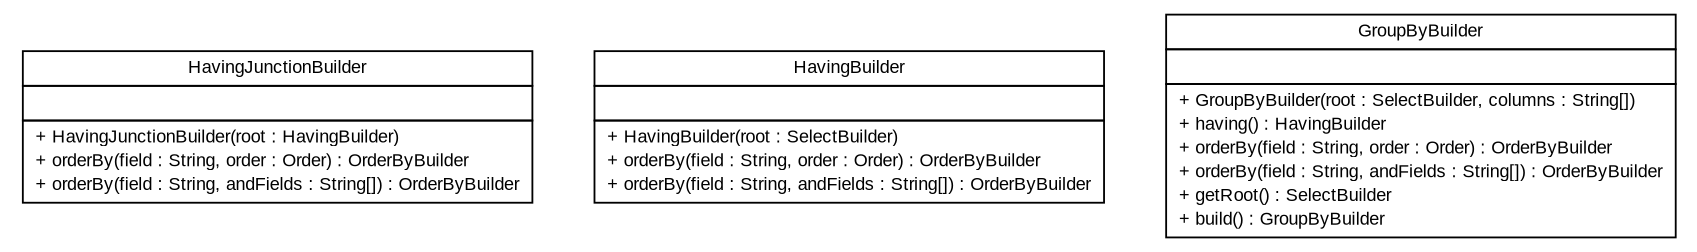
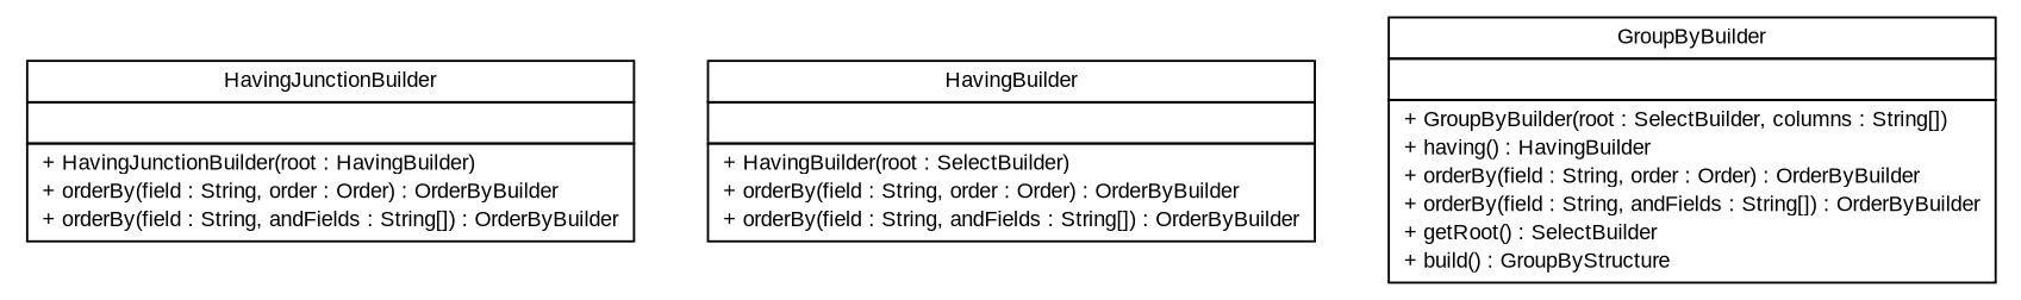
  digraph {
    nodesep=0.25
    ranksep=0.5
    node [fontcolor=black fontname=arial fontsize=10.0 shape=plaintext]
    n1 [label=<<table title="br.gov.to.sefaz.persistence.query.builder.sql.select.groupby.HavingJunctionBuilder" border="0" cellborder="1" cellspacing="0" cellpadding="2" port="p" href="./HavingJunctionBuilder.html"> 		<tr><td><table border="0" cellspacing="0" cellpadding="1"> <tr><td align="center" balign="center"> HavingJunctionBuilder </td></tr> 		</table></td></tr> 		<tr><td><table border="0" cellspacing="0" cellpadding="1"> <tr><td align="left" balign="left">  </td></tr> 		</table></td></tr> 		<tr><td><table border="0" cellspacing="0" cellpadding="1"> <tr><td align="left" balign="left"> + HavingJunctionBuilder(root : HavingBuilder) </td></tr> <tr><td align="left" balign="left"> + orderBy(field : String, order : Order) : OrderByBuilder </td></tr> <tr><td align="left" balign="left"> + orderBy(field : String, andFields : String[]) : OrderByBuilder </td></tr> 		</table></td></tr> 		</table>>]
    n2 [label=<<table title="br.gov.to.sefaz.persistence.query.builder.sql.select.groupby.HavingBuilder" border="0" cellborder="1" cellspacing="0" cellpadding="2" port="p" href="./HavingBuilder.html"> 		<tr><td><table border="0" cellspacing="0" cellpadding="1"> <tr><td align="center" balign="center"> HavingBuilder </td></tr> 		</table></td></tr> 		<tr><td><table border="0" cellspacing="0" cellpadding="1"> <tr><td align="left" balign="left">  </td></tr> 		</table></td></tr> 		<tr><td><table border="0" cellspacing="0" cellpadding="1"> <tr><td align="left" balign="left"> + HavingBuilder(root : SelectBuilder) </td></tr> <tr><td align="left" balign="left"> + orderBy(field : String, order : Order) : OrderByBuilder </td></tr> <tr><td align="left" balign="left"> + orderBy(field : String, andFields : String[]) : OrderByBuilder </td></tr> 		</table></td></tr> 		</table>>]
-   n3 [label=<<table title="br.gov.to.sefaz.persistence.query.builder.sql.select.groupby.GroupByBuilder" border="0" cellborder="1" cellspacing="0" cellpadding="2" port="p" href="./GroupByBuilder.html"> 		<tr><td><table border="0" cellspacing="0" cellpadding="1"> <tr><td align="center" balign="center"> GroupByBuilder </td></tr> 		</table></td></tr> 		<tr><td><table border="0" cellspacing="0" cellpadding="1"> <tr><td align="left" balign="left">  </td></tr> 		</table></td></tr> 		<tr><td><table border="0" cellspacing="0" cellpadding="1"> <tr><td align="left" balign="left"> + GroupByBuilder(root : SelectBuilder, columns : String[]) </td></tr> <tr><td align="left" balign="left"> + having() : HavingBuilder </td></tr> <tr><td align="left" balign="left"> + orderBy(field : String, order : Order) : OrderByBuilder </td></tr> <tr><td align="left" balign="left"> + orderBy(field : String, andFields : String[]) : OrderByBuilder </td></tr> <tr><td align="left" balign="left"> + getRoot() : SelectBuilder </td></tr> <tr><td align="left" balign="left"> + build() : GroupByBuilder </td></tr> 		</table></td></tr> 		</table>>]
+   n3 [label=<<table title="br.gov.to.sefaz.persistence.query.builder.sql.select.groupby.GroupByBuilder" border="0" cellborder="1" cellspacing="0" cellpadding="2" port="p" href="./GroupByBuilder.html"> 		<tr><td><table border="0" cellspacing="0" cellpadding="1"> <tr><td align="center" balign="center"> GroupByBuilder </td></tr> 		</table></td></tr> 		<tr><td><table border="0" cellspacing="0" cellpadding="1"> <tr><td align="left" balign="left">  </td></tr> 		</table></td></tr> 		<tr><td><table border="0" cellspacing="0" cellpadding="1"> <tr><td align="left" balign="left"> + GroupByBuilder(root : SelectBuilder, columns : String[]) </td></tr> <tr><td align="left" balign="left"> + having() : HavingBuilder </td></tr> <tr><td align="left" balign="left"> + orderBy(field : String, order : Order) : OrderByBuilder </td></tr> <tr><td align="left" balign="left"> + orderBy(field : String, andFields : String[]) : OrderByBuilder </td></tr> <tr><td align="left" balign="left"> + getRoot() : SelectBuilder </td></tr> <tr><td align="left" balign="left"> + build() : GroupByStructure </td></tr> 		</table></td></tr> 		</table>>]
  }
